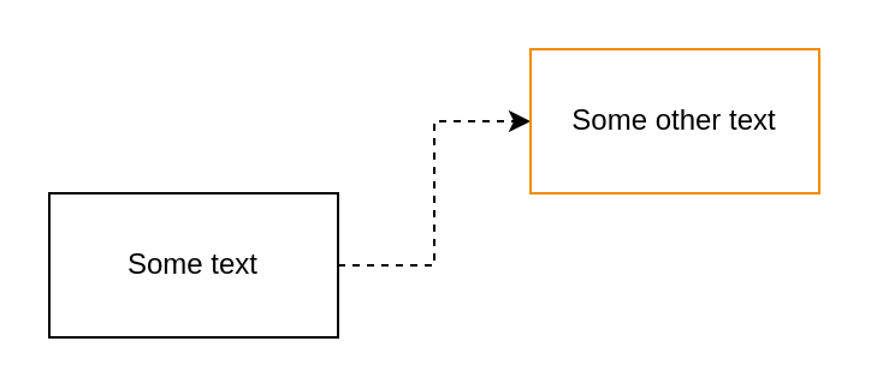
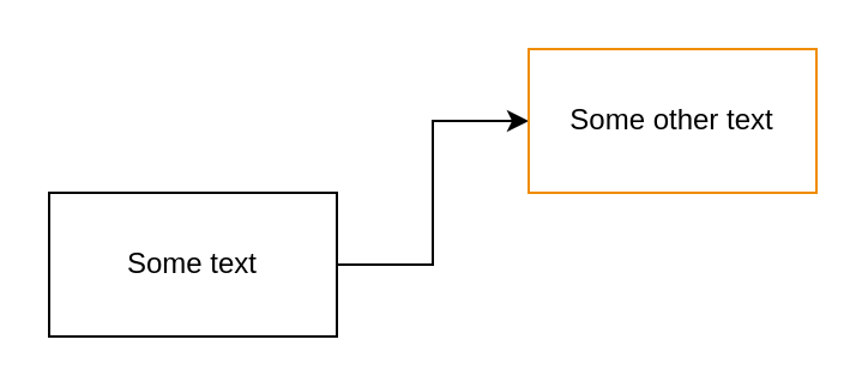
  <mxCell id="0" />
  <mxCell id="1" parent="0" />
- <mxCell id="2" style="edgeStyle=orthogonalEdgeStyle;rounded=0;orthogonalLoop=1;jettySize=auto;html=1;entryX=0;entryY=0.5;entryDx=0;entryDy=0;dashed=1;" edge="1" parent="1" source="3" target="4"><mxGeometry relative="1" as="geometry" /></mxCell>
+ <mxCell id="2" style="edgeStyle=orthogonalEdgeStyle;rounded=0;orthogonalLoop=1;jettySize=auto;html=1;entryX=0;entryY=0.5;entryDx=0;entryDy=0;" edge="1" parent="1" source="3" target="4"><mxGeometry relative="1" as="geometry" /></mxCell>
  <mxCell id="3" value="Some text" style="rounded=0;whiteSpace=wrap;html=1;" vertex="1" parent="1"><mxGeometry x="20" y="80" width="120" height="60" as="geometry" /></mxCell>
  <mxCell id="4" value="Some other text" style="rounded=0;whiteSpace=wrap;html=1;fillColor=#ffffff;strokeColor=#f08c00;" vertex="1" parent="1"><mxGeometry x="220" y="20" width="120" height="60" as="geometry" /></mxCell>
